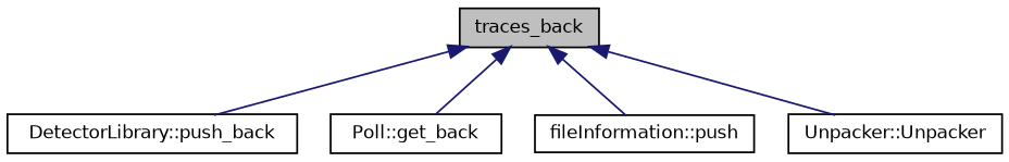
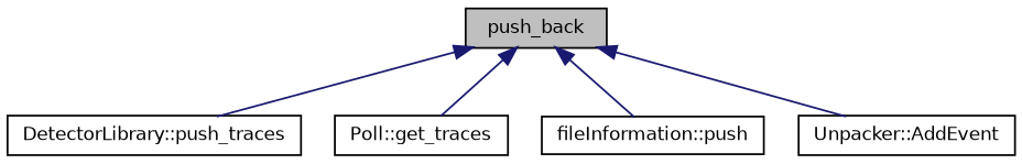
  digraph {
    rankdir=TB
    node [color=black fillcolor=white fontname=Helvetica fontsize=10 shape=record style=filled]
    edge [color=midnightblue dir=back fontname=Helvetica fontsize=10 labelfontname=Helvetica labelfontsize=10 style=solid]
-   n1 [fillcolor=grey75 fontcolor=black height=0.2 label=traces_back width=0.4]
-   n2 [height=0.2 label="DetectorLibrary::push_back" width=0.4]
-   n3 [height=0.2 label="Poll::get_back" width=0.4]
+   n1 [fillcolor=grey75 fontcolor=black height=0.2 label=push_back width=0.4]
+   n2 [height=0.2 label="DetectorLibrary::push_traces" width=0.4]
+   n3 [height=0.2 label="Poll::get_traces" width=0.4]
    n4 [height=0.2 label="fileInformation::push" width=0.4]
-   n5 [height=0.2 label="Unpacker::Unpacker" width=0.4]
+   n5 [height=0.2 label="Unpacker::AddEvent" width=0.4]
    n1 -> n2
    n1 -> n3
    n1 -> n4
    n1 -> n5
  }
